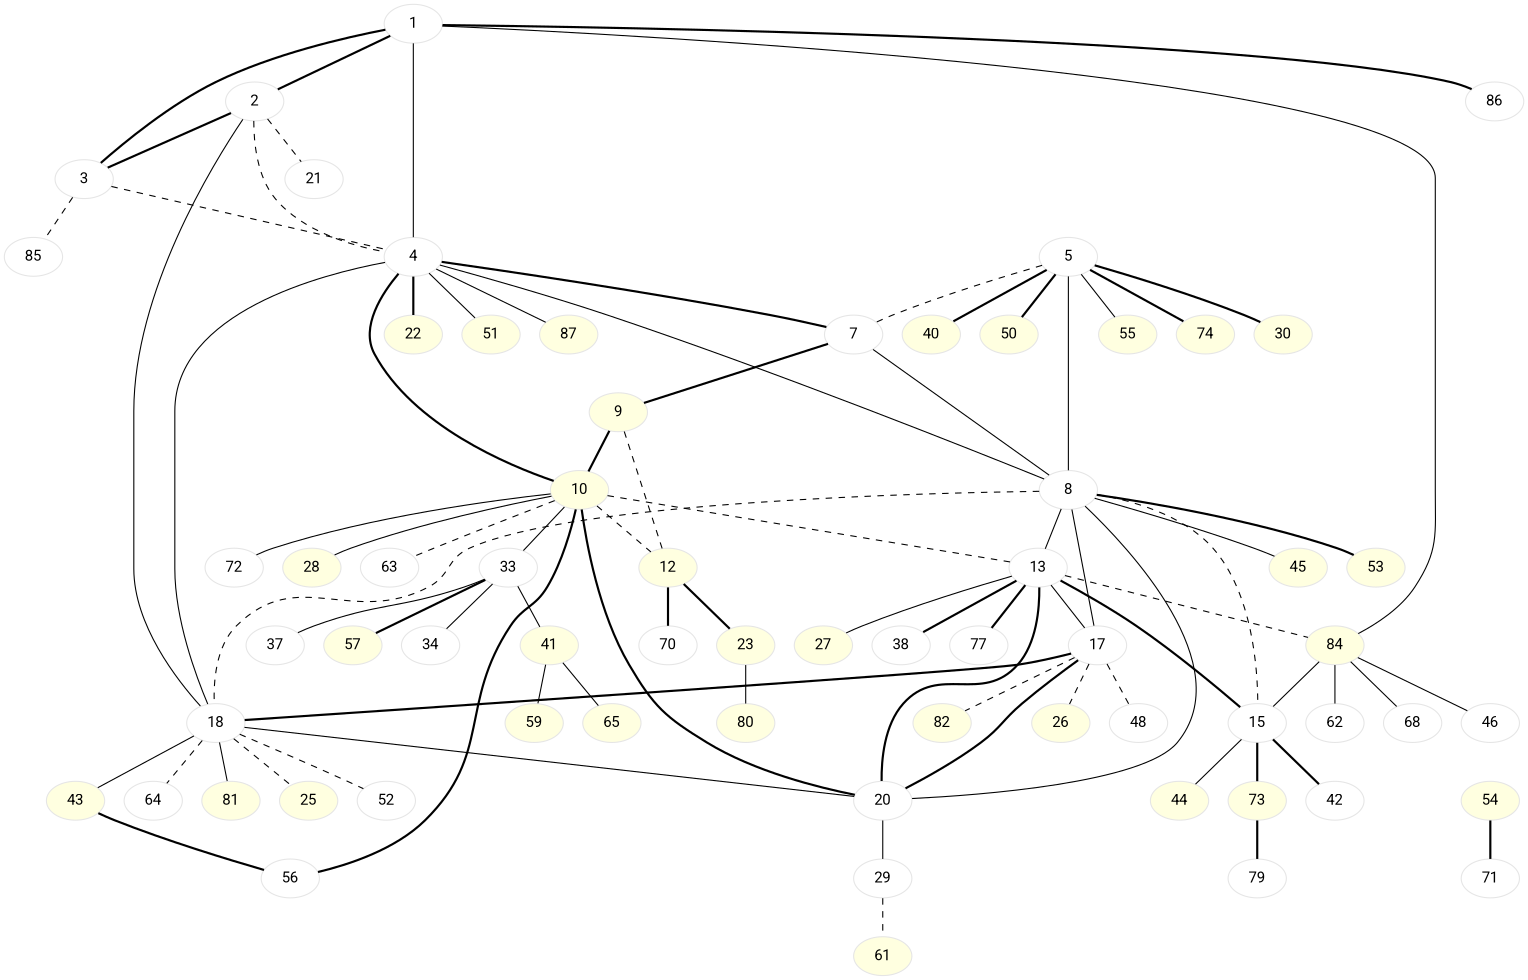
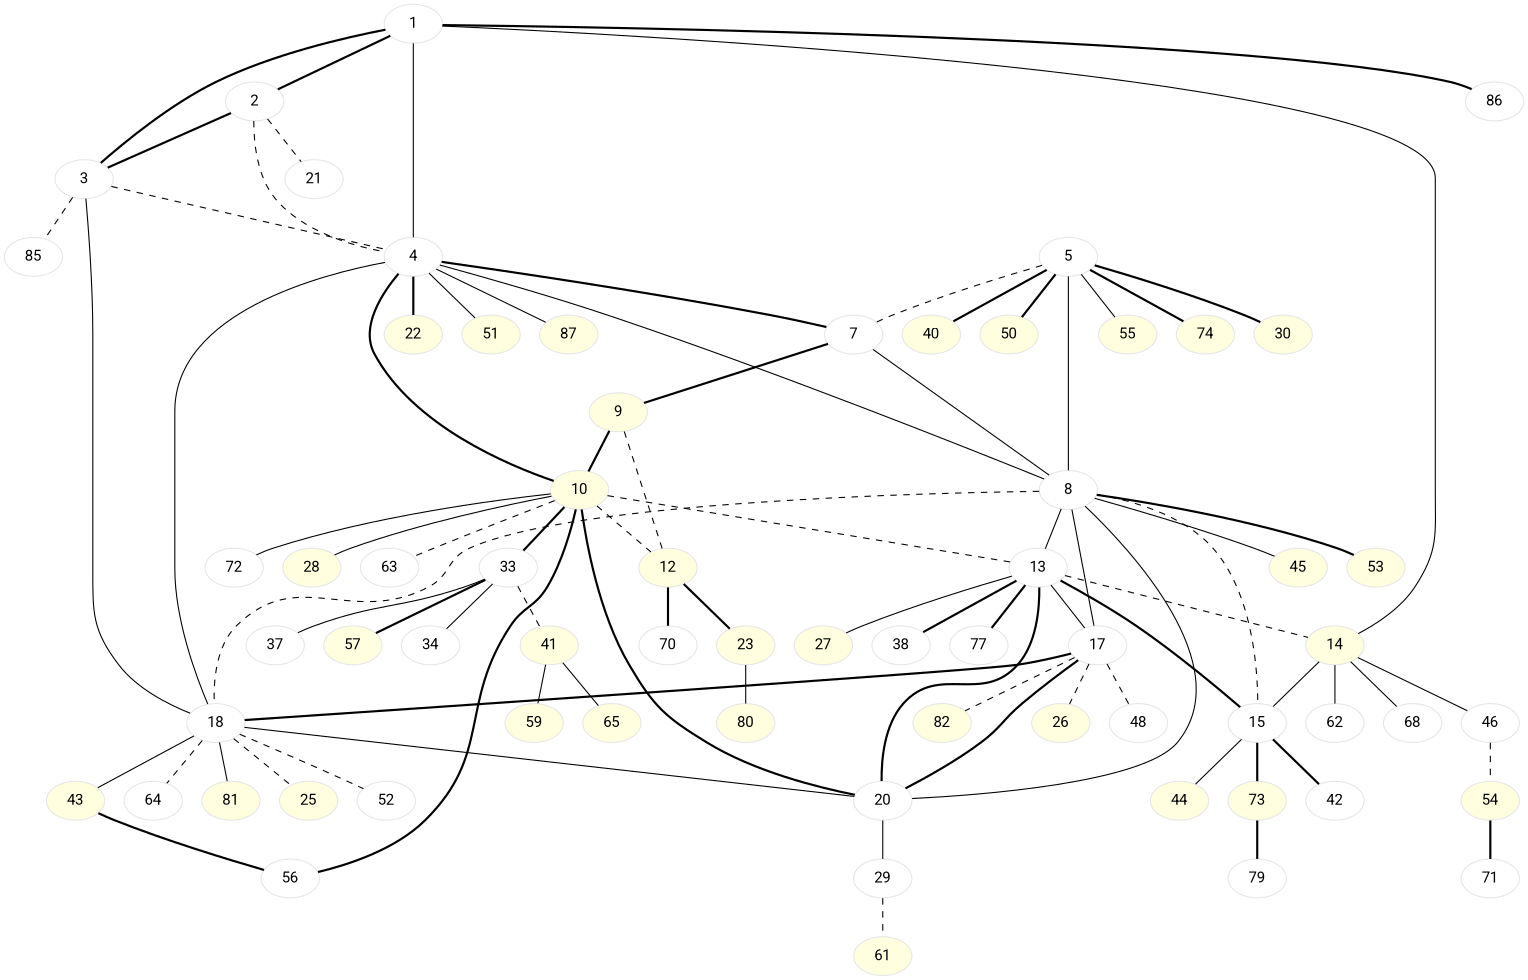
  graph {
    fontname=Roboto
    node [color=gray90 fillcolor=white fontname=Roboto style=filled]
    edge [fontname=Roboto style=solid]
    2 [super="+60"]
    3 [super="+35"]
    4 [super="+78"]
    18 [super="+49"]
    21
    1
-   14 [fillcolor=lightyellow super="+47" label=84]
+   14 [fillcolor=lightyellow super="+47"]
    86
    85
    7 [super="+24"]
    8 [super="+19"]
    10 [fillcolor=lightyellow super="+11"]
    22 [fillcolor=lightyellow]
    51 [fillcolor=lightyellow]
    87 [fillcolor=lightyellow]
    15 [super="+16"]
    46
    62
    68
    20 [super="+69"]
    25 [fillcolor=lightyellow]
    43 [fillcolor=lightyellow]
    52
    64
    81 [fillcolor=lightyellow]
    9 [fillcolor=lightyellow]
    13 [super="+39"]
    17 [super="+67"]
    45 [fillcolor=lightyellow]
    53 [fillcolor=lightyellow]
    12 [fillcolor=lightyellow]
    28 [fillcolor=lightyellow]
    33 [super="+66"]
    56
    63
    72
    5 [super="+6"]
    30 [fillcolor=lightyellow]
    40 [fillcolor=lightyellow super="+58"]
    50 [fillcolor=lightyellow]
    55 [fillcolor=lightyellow]
    74 [fillcolor=lightyellow]
    27 [fillcolor=lightyellow]
    38
    77
    42
    44 [fillcolor=lightyellow]
    73 [fillcolor=lightyellow super="+76"]
    26 [fillcolor=lightyellow super="+32"]
    48
    82 [fillcolor=lightyellow]
    29 [super="+31"]
    23 [fillcolor=lightyellow]
    70
    34
    37
    41 [fillcolor=lightyellow super="+75"]
    57 [fillcolor=lightyellow]
    80 [fillcolor=lightyellow]
    54 [fillcolor=lightyellow]
    79
    61 [fillcolor=lightyellow super="+83"]
    59 [fillcolor=lightyellow super="+84"]
    65 [fillcolor=lightyellow]
    71
    2 -- 3 [style=bold]
    2 -- 4 [style=dashed]
-   2 -- 18
+   3 -- 18
    2 -- 21 [style=dashed]
    3 -- 4 [style=dashed]
    3 -- 85 [style=dashed]
    4 -- 18
    4 -- 7 [style=bold]
    4 -- 8
    4 -- 10 [style=bold]
    4 -- 22 [style=bold]
    4 -- 51
    4 -- 87
    18 -- 20
    18 -- 25 [style=dashed]
    18 -- 43
    18 -- 52 [style=dashed]
    18 -- 64 [style=dashed]
    18 -- 81
    1 -- 2 [style=bold]
    1 -- 3 [style=bold]
    1 -- 4
    1 -- 14
    1 -- 86 [style=bold]
    14 -- 15 [weight=2]
    14 -- 46
    14 -- 62
    14 -- 68
    7 -- 8
    7 -- 9 [style=bold]
    8 -- 18 [style=dashed]
    8 -- 15 [style=dashed]
    8 -- 20
    8 -- 13
    8 -- 17
    8 -- 45
    8 -- 53 [style=bold]
    10 -- 20 [style=bold]
    10 -- 13 [style=dashed]
    10 -- 12 [style=dashed weight=2]
    10 -- 28
-   10 -- 33
+   10 -- 33 [style=bold]
    10 -- 56 [style=bold]
    10 -- 63 [style=dashed]
    10 -- 72
    15 -- 42 [style=bold]
    15 -- 44
    15 -- 73 [style=bold]
+   46 -- 54 [style=dashed]
    20 -- 29
    43 -- 56 [style=bold]
    9 -- 10 [style=bold weight=2]
    9 -- 12 [style=dashed]
    13 -- 14 [style=dashed]
    13 -- 15 [style=bold weight=2]
    13 -- 20 [style=bold]
    13 -- 17
    13 -- 27
    13 -- 38 [style=bold]
    13 -- 77 [style=bold]
    17 -- 18 [style=bold]
    17 -- 20 [style=bold]
    17 -- 26 [style=dashed]
    17 -- 48 [style=dashed]
    17 -- 82 [style=dashed]
    12 -- 23 [style=bold]
    12 -- 70 [style=bold]
    33 -- 34
    33 -- 37
-   33 -- 41
+   33 -- 41 [style=dashed]
    33 -- 57 [style=bold]
    5 -- 7 [style=dashed weight=2]
    5 -- 8 [weight=2]
    5 -- 30 [style=bold]
    5 -- 40 [style=bold]
    5 -- 50 [style=bold]
    5 -- 55
    5 -- 74 [style=bold]
    73 -- 79 [style=bold]
    29 -- 61 [style=dashed]
    23 -- 80
    41 -- 59
    41 -- 65
    54 -- 71 [style=bold]
  }
